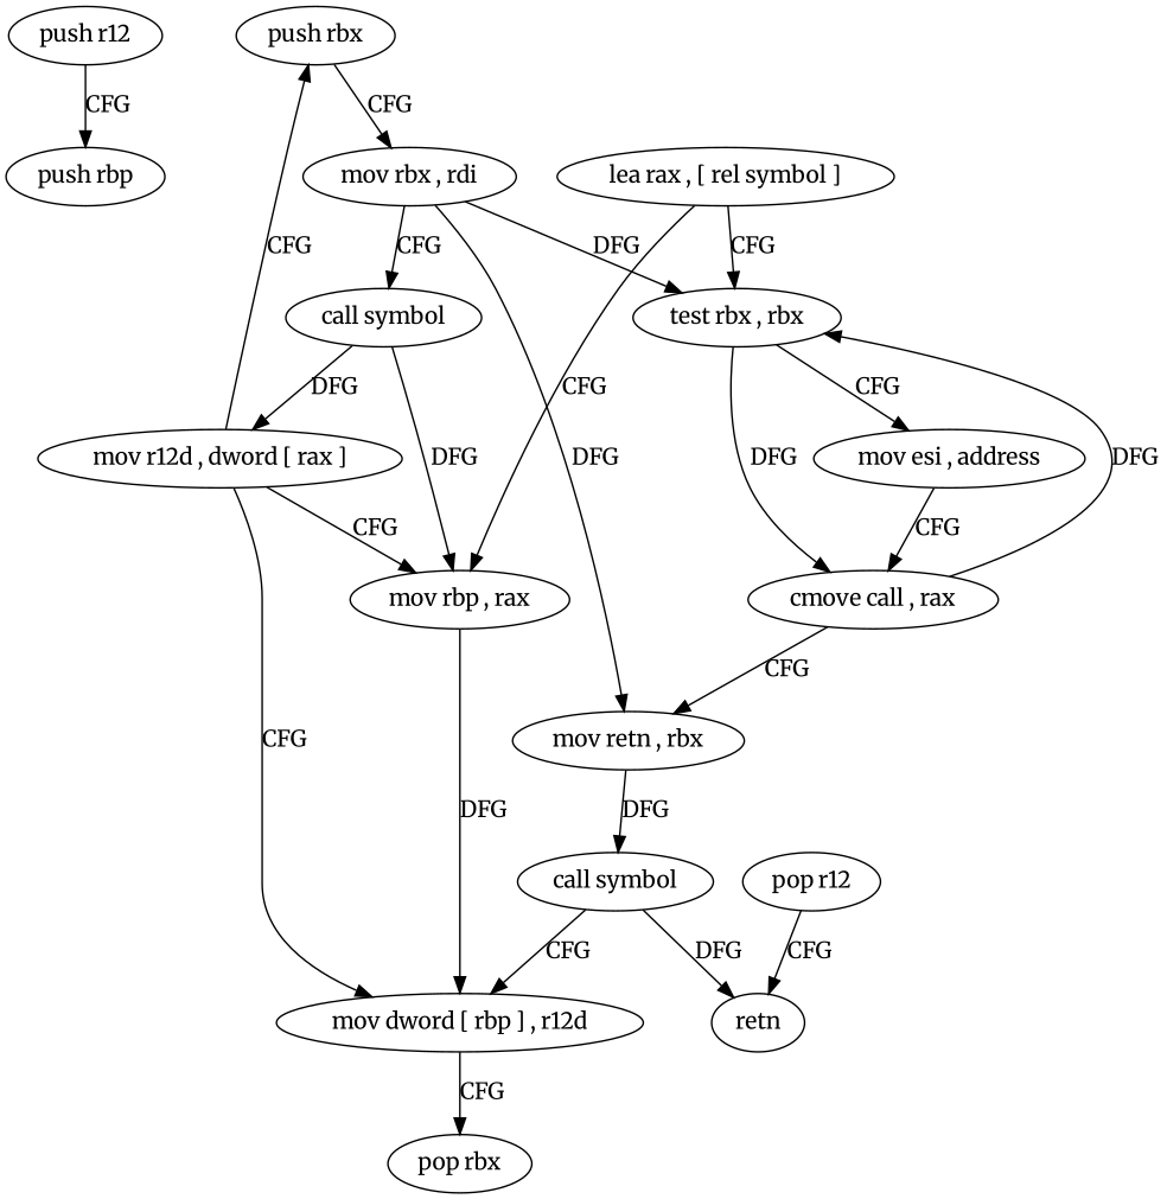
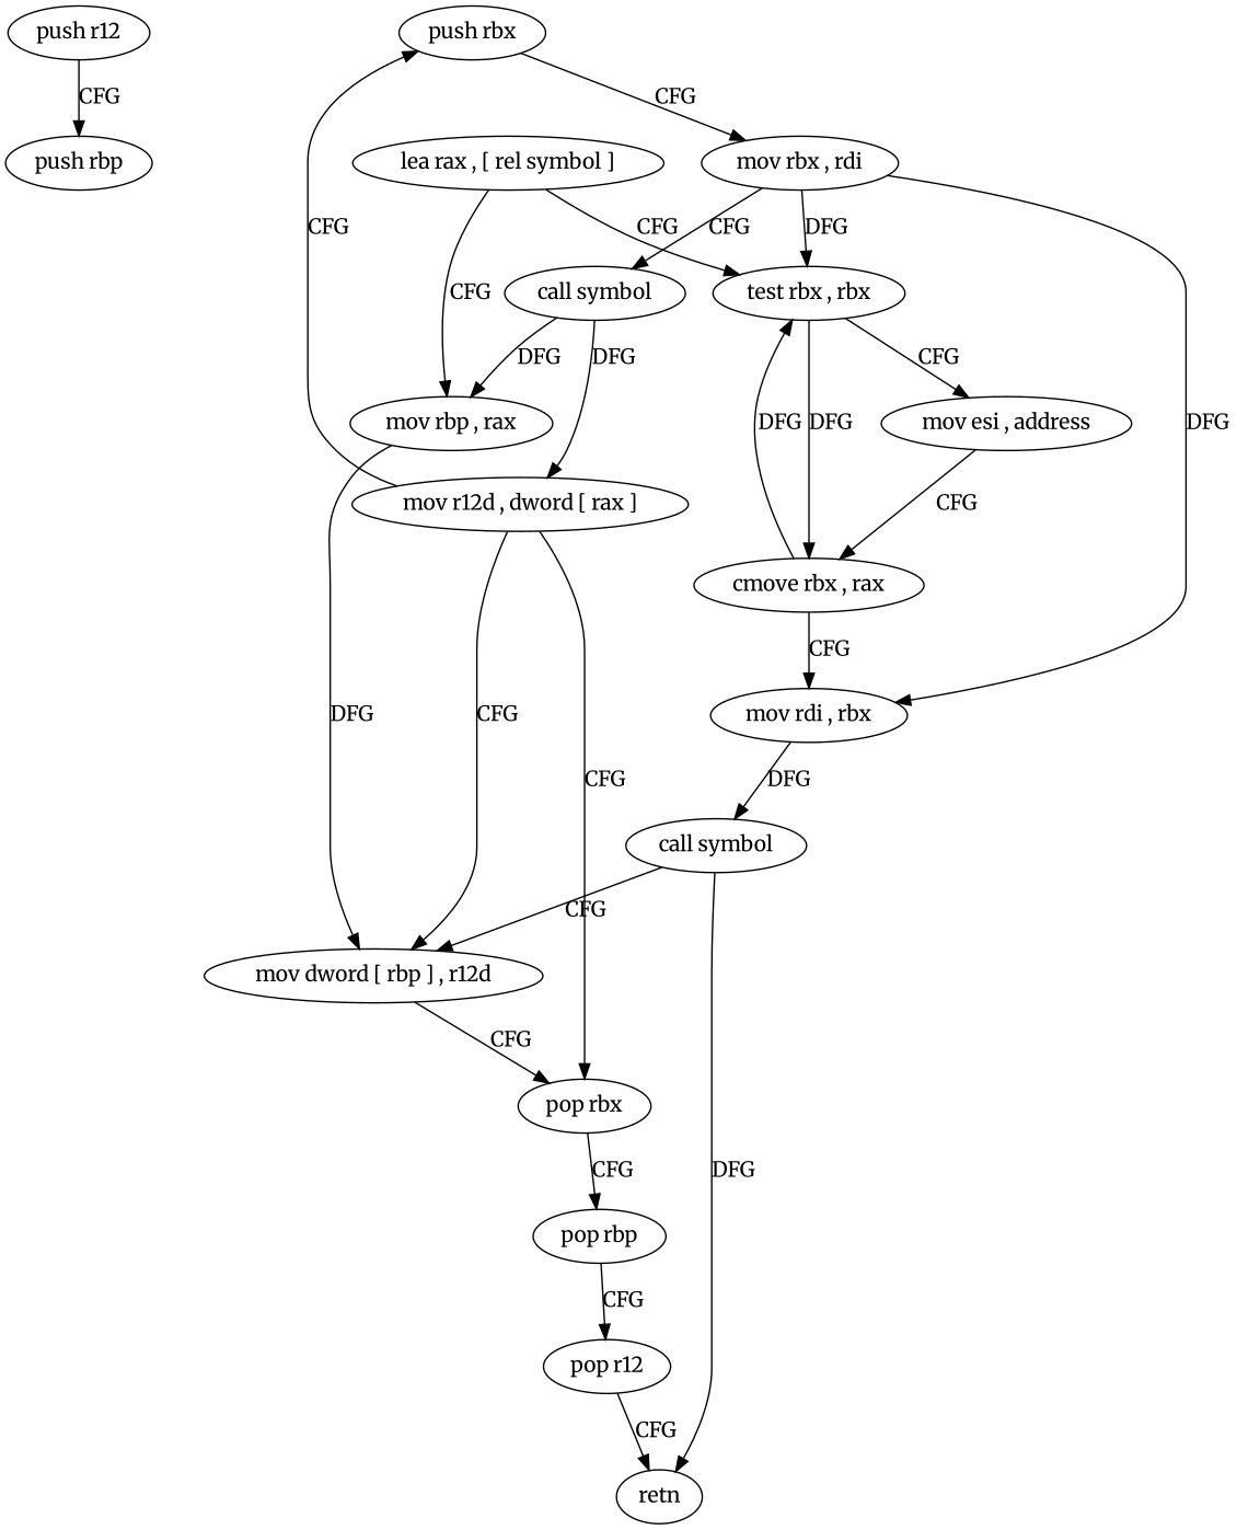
  digraph {
    fontname=Merriweather
    node [fontname=Merriweather]
    edge [fontname=Merriweather]
    n1 [label="push r12"]
    n2 [label="push rbp"]
    n3 [label="push rbx"]
    n4 [label="mov rbx , rdi"]
    n5 [label="call symbol"]
    n6 [label="test rbx , rbx"]
-   n7 [label="mov retn , rbx"]
+   n7 [label="mov rdi , rbx"]
    n8 [label="mov r12d , dword [ rax ]"]
    n9 [label="mov rbp , rax"]
    n10 [label="mov esi , address"]
-   n11 [label="cmove call , rax"]
+   n11 [label="cmove rbx , rax"]
    n12 [label="call symbol"]
    n13 [label="mov dword [ rbp ] , r12d"]
    n14 [label="pop rbx"]
    n15 [label="lea rax , [ rel symbol ]"]
    n16 [label=retn]
+   n17 [label="pop rbp"]
    n18 [label="pop r12"]
    n1 -> n2 [label=CFG]
    n3 -> n4 [label=CFG]
    n4 -> n5 [label=CFG]
    n4 -> n6 [label=DFG]
    n4 -> n7 [label=DFG]
    n5 -> n8 [label=DFG]
    n5 -> n9 [label=DFG]
    n6 -> n10 [label=CFG]
    n6 -> n11 [label=DFG]
    n7 -> n12 [label=DFG]
    n8 -> n3 [label=CFG]
-   n8 -> n9 [label=CFG]
+   n8 -> n14 [label=CFG]
    n8 -> n13 [label=CFG]
    n9 -> n13 [label=DFG]
    n10 -> n11 [label=CFG]
    n11 -> n6 [label=DFG]
    n11 -> n7 [label=CFG]
    n12 -> n13 [label=CFG]
    n12 -> n16 [label=DFG]
    n13 -> n14 [label=CFG]
+   n14 -> n17 [label=CFG]
    n15 -> n6 [label=CFG]
    n15 -> n9 [label=CFG]
+   n17 -> n18 [label=CFG]
    n18 -> n16 [label=CFG]
  }
